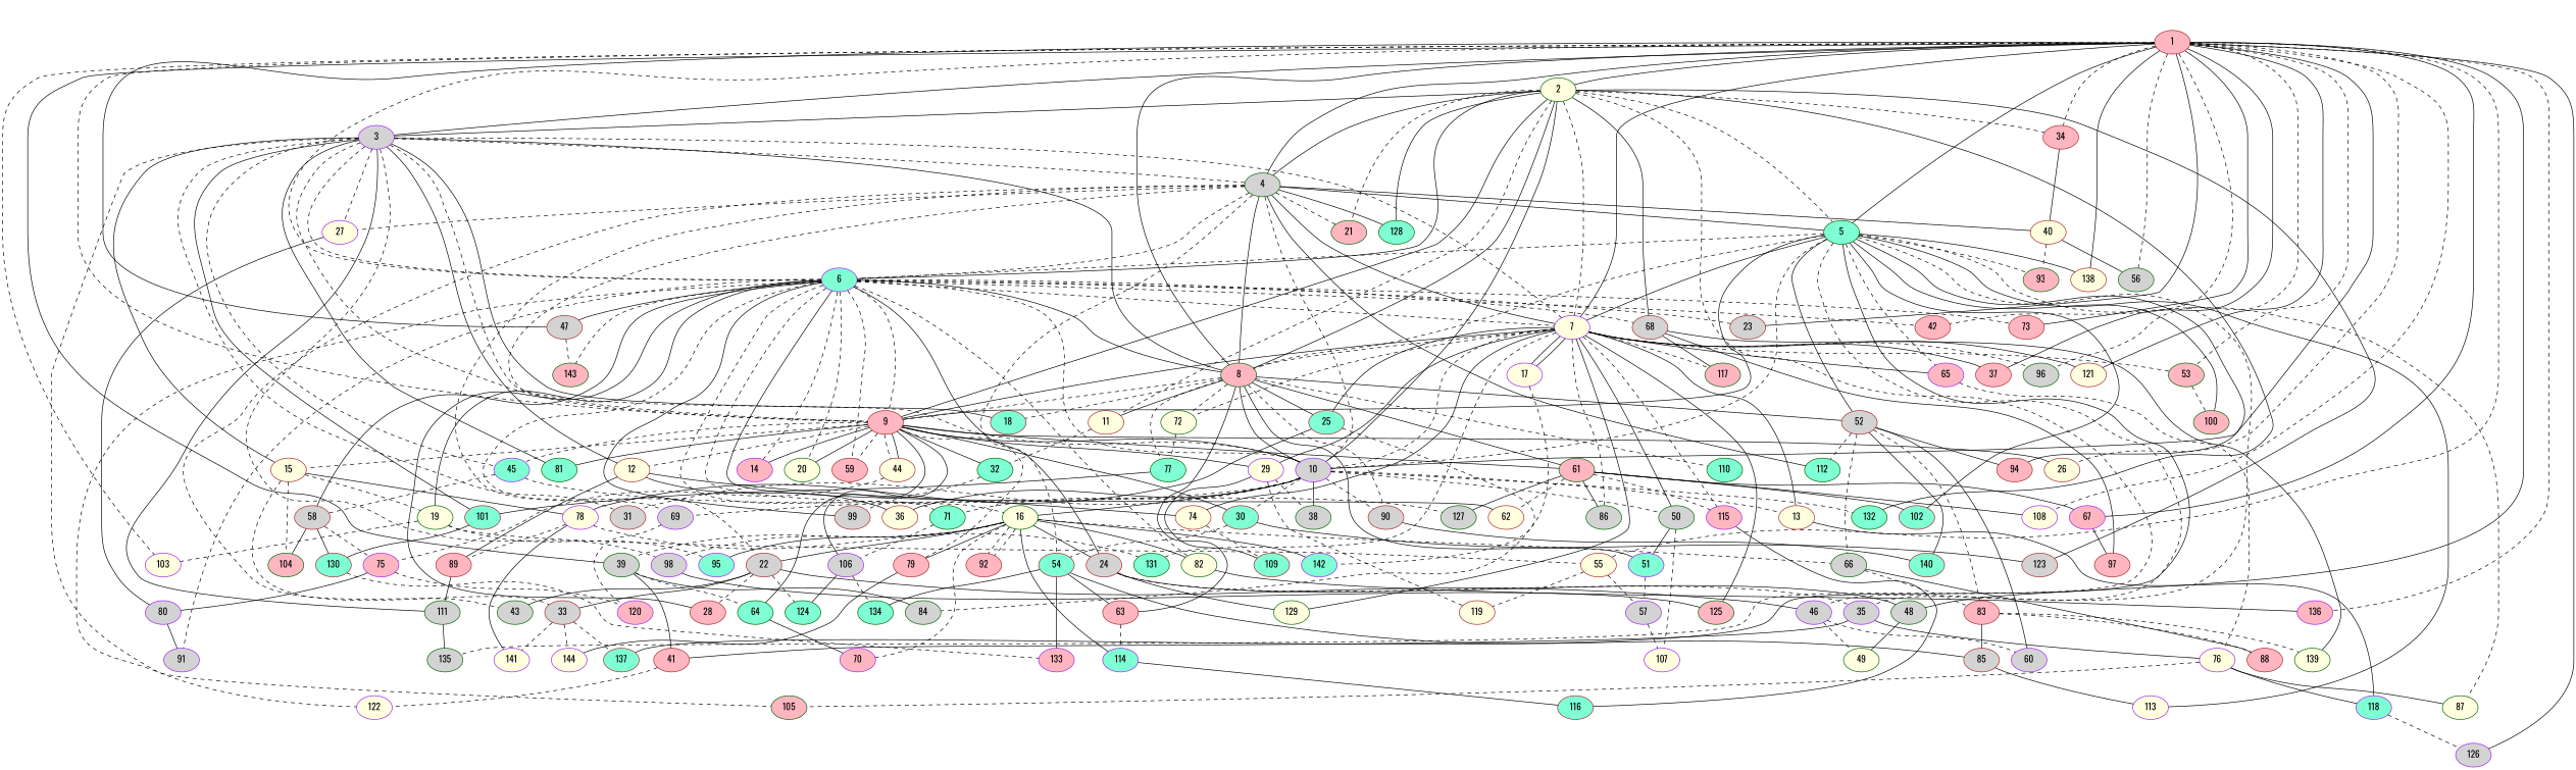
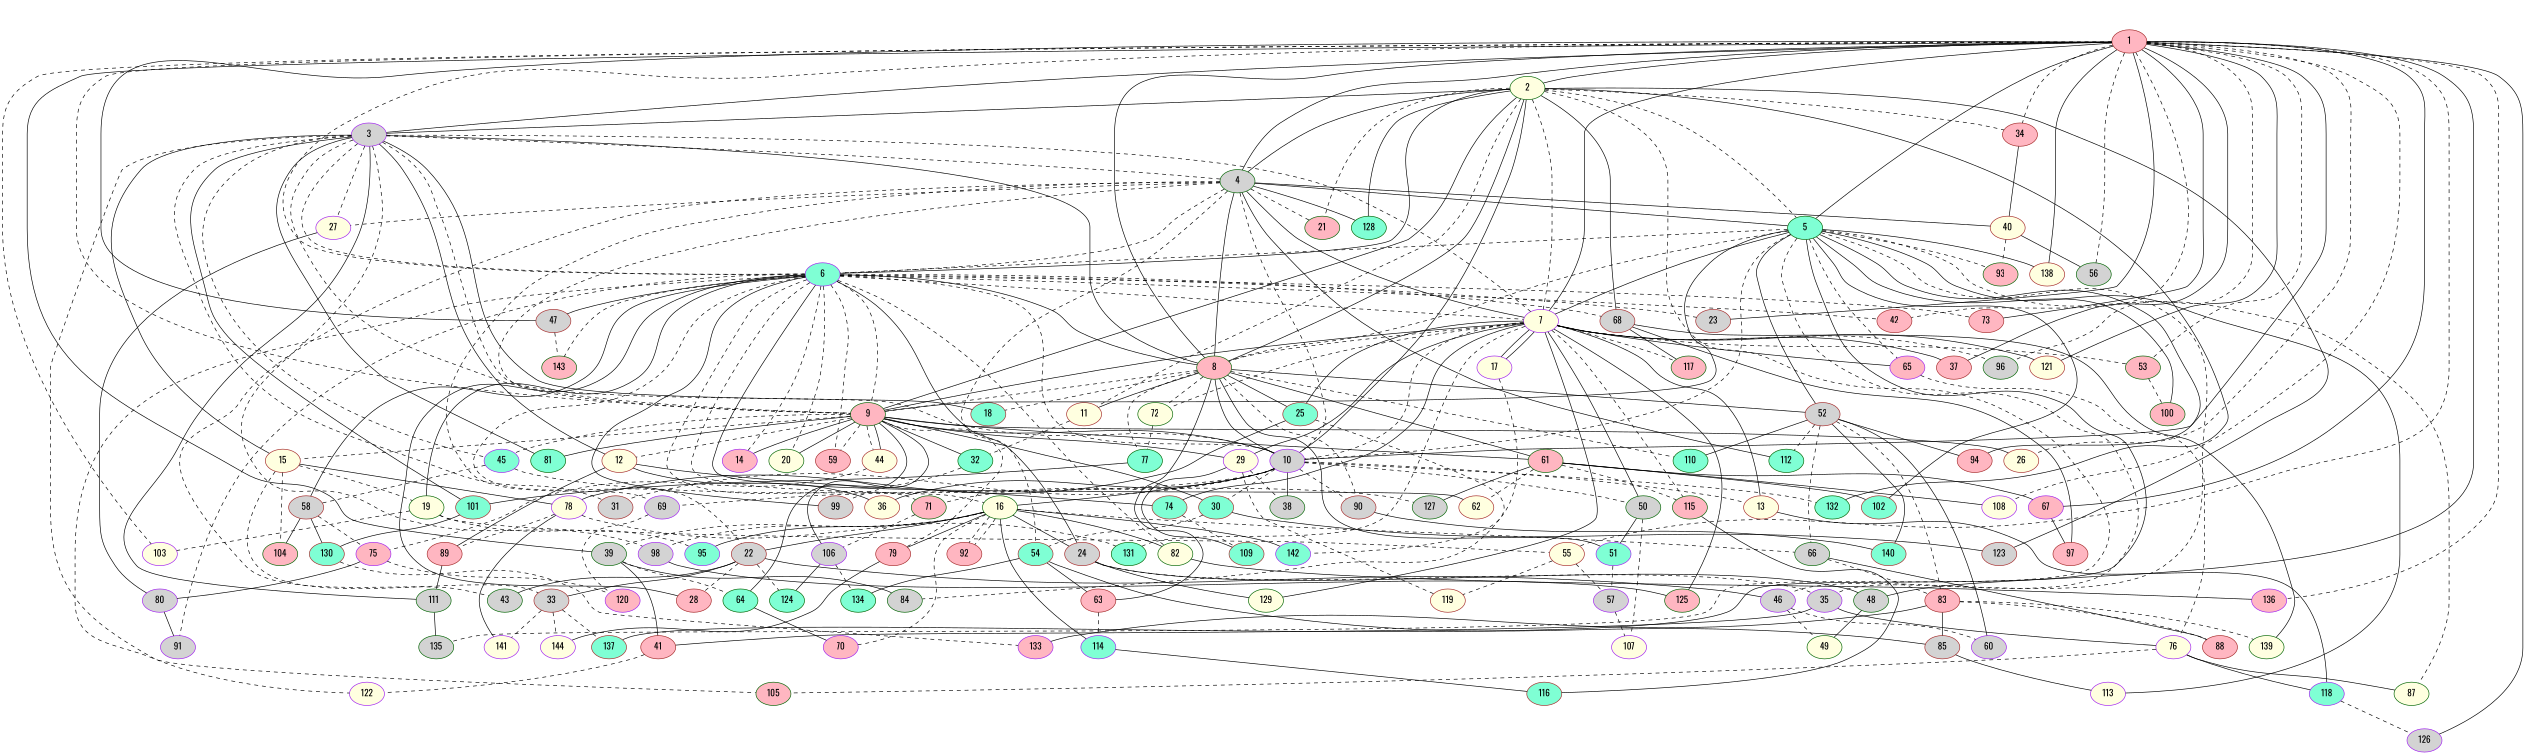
  graph {
    fontname=Oswald
    node [color=brown fillcolor=lightgrey fontname=Oswald style=filled]
    edge [fontname=Oswald style=solid]
    1 [fillcolor=lightpink]
    2 [color=darkgreen fillcolor=lightyellow]
    3 [color=purple]
    4 [color=darkgreen]
    5 [color=darkgreen fillcolor=aquamarine]
    6 [color=purple fillcolor=aquamarine]
    7 [color=purple fillcolor=lightyellow]
    8 [color=darkgreen fillcolor=lightpink]
-   9 [fillcolor=lightpink]
+   9 [color=darkgreen fillcolor=lightpink]
    10 [color=purple]
    23
    26 [fillcolor=lightyellow]
    34 [fillcolor=lightpink]
    37 [fillcolor=lightpink]
    39 [color=darkgreen]
    42 [fillcolor=lightpink]
    47
    48 [color=darkgreen]
    53 [color=darkgreen fillcolor=lightpink]
    55 [fillcolor=lightyellow]
    56 [color=darkgreen]
    67 [color=purple fillcolor=lightpink]
    73 [fillcolor=lightpink]
    96 [color=darkgreen]
    103 [color=purple fillcolor=lightyellow]
    108 [color=purple fillcolor=lightyellow]
    121 [fillcolor=lightyellow]
    126 [color=purple]
    136 [color=purple fillcolor=lightpink]
    138 [fillcolor=lightyellow]
    11 [fillcolor=lightyellow]
    21 [color=darkgreen fillcolor=lightpink]
    68
    123
    128 [color=darkgreen fillcolor=aquamarine]
    132 [color=darkgreen fillcolor=aquamarine]
    135 [color=darkgreen]
    12 [fillcolor=lightyellow]
    15 [fillcolor=lightyellow]
    18 [fillcolor=aquamarine]
    27 [color=purple fillcolor=lightyellow]
    31
    45 [color=purple fillcolor=aquamarine]
    81 [color=darkgreen fillcolor=aquamarine]
    98 [color=purple]
    101 [fillcolor=aquamarine]
    105 [color=darkgreen fillcolor=lightpink]
    111 [color=darkgreen]
    40 [fillcolor=lightyellow]
    43 [color=darkgreen]
    54 [fillcolor=aquamarine]
    69 [color=purple]
    112 [color=darkgreen fillcolor=aquamarine]
    35 [color=purple]
    46 [color=purple]
    52
    65 [color=purple fillcolor=lightpink]
    87 [color=darkgreen fillcolor=lightyellow]
    93 [color=darkgreen fillcolor=lightpink]
    94 [fillcolor=lightpink]
    100 [color=darkgreen fillcolor=lightpink]
    102 [fillcolor=aquamarine]
    113 [color=purple fillcolor=lightyellow]
    137 [fillcolor=aquamarine]
    14 [color=purple fillcolor=lightpink]
    16 [color=darkgreen fillcolor=lightyellow]
    19 [color=darkgreen fillcolor=lightyellow]
    20 [color=darkgreen fillcolor=lightyellow]
    22
    24
    28 [fillcolor=lightpink]
    58
    59 [fillcolor=lightpink]
    62 [fillcolor=lightyellow]
-   71 [color=darkgreen fillcolor=aquamarine]
+   71 [color=darkgreen fillcolor=lightpink]
    82 [color=darkgreen fillcolor=lightyellow]
    91 [color=purple]
    99
    122 [color=purple fillcolor=lightyellow]
    143 [color=darkgreen fillcolor=lightpink]
    13 [fillcolor=lightyellow]
    17 [color=purple fillcolor=lightyellow]
    25 [fillcolor=aquamarine]
    29 [color=purple fillcolor=lightyellow]
    50 [color=darkgreen]
    72 [color=darkgreen fillcolor=lightyellow]
-   74 [fillcolor=lightyellow]
-   86 [color=darkgreen]
-   115 [color=purple fillcolor=lightpink]
+   74 [fillcolor=aquamarine]
+   115 [color=darkgreen fillcolor=lightpink]
    117 [color=darkgreen fillcolor=lightpink]
    125 [color=darkgreen fillcolor=lightpink]
    129 [color=darkgreen fillcolor=lightyellow]
    131 [color=darkgreen fillcolor=aquamarine]
    51 [color=purple fillcolor=aquamarine]
    61 [color=darkgreen fillcolor=lightpink]
    63 [fillcolor=lightpink]
    77 [color=darkgreen fillcolor=aquamarine]
    90
    110 [color=darkgreen fillcolor=aquamarine]
    30 [fillcolor=aquamarine]
    32 [color=darkgreen fillcolor=aquamarine]
    44 [fillcolor=lightyellow]
    64 [color=darkgreen fillcolor=aquamarine]
    79 [fillcolor=lightpink]
    106 [color=purple]
    36 [fillcolor=lightyellow]
    38 [color=darkgreen]
    84 [color=darkgreen]
    41 [fillcolor=lightpink]
    49 [color=darkgreen fillcolor=lightyellow]
    119 [fillcolor=lightyellow]
    57 [color=purple]
    97 [fillcolor=lightpink]
    139 [color=darkgreen fillcolor=lightyellow]
    89 [fillcolor=lightpink]
    33
    78 [color=purple fillcolor=lightyellow]
    104 [color=darkgreen fillcolor=lightpink]
    80 [color=purple]
    127 [color=darkgreen]
    130 [fillcolor=aquamarine]
    85
    134 [color=darkgreen fillcolor=aquamarine]
    120 [color=purple fillcolor=lightpink]
    76 [color=purple fillcolor=lightyellow]
    60 [color=purple]
    66 [color=darkgreen]
    83 [fillcolor=lightpink]
    140 [fillcolor=aquamarine]
    70 [color=purple fillcolor=lightpink]
    92 [fillcolor=lightpink]
    95 [color=purple fillcolor=aquamarine]
    114 [color=purple fillcolor=aquamarine]
    142 [color=purple fillcolor=aquamarine]
    124 [color=darkgreen fillcolor=aquamarine]
    75 [color=purple fillcolor=lightpink]
    118 [color=purple fillcolor=aquamarine]
    109 [fillcolor=aquamarine]
    107 [color=purple fillcolor=lightyellow]
    116 [fillcolor=aquamarine]
    144 [color=purple fillcolor=lightyellow]
    141 [color=purple fillcolor=lightyellow]
    88 [fillcolor=lightpink]
    133 [color=purple fillcolor=lightpink]
    1 -- 2
    1 -- 3
    1 -- 4
    1 -- 5
    1 -- 6 [style=dashed]
    1 -- 7
    1 -- 8
    1 -- 9 [style=dashed]
    1 -- 10
    1 -- 23
    1 -- 26 [style=dashed]
    1 -- 34 [style=dashed]
    1 -- 37
    1 -- 39
    1 -- 42 [style=dashed]
    1 -- 47
    1 -- 48
    1 -- 53 [style=dashed]
    1 -- 55 [style=dashed]
    1 -- 56 [style=dashed]
    1 -- 67
    1 -- 73
    1 -- 96 [style=dashed]
    1 -- 103 [style=dashed]
    1 -- 108 [style=dashed]
    1 -- 121
    1 -- 126
    1 -- 136 [style=dashed]
    1 -- 138
    2 -- 3
    2 -- 4
    2 -- 5 [style=dashed]
    2 -- 6
    2 -- 7 [style=dashed]
    2 -- 8
    2 -- 9
    2 -- 10
    2 -- 34 [style=dashed]
    2 -- 11 [style=dashed]
    2 -- 21 [style=dashed]
    2 -- 68
    2 -- 123
    2 -- 128
    2 -- 132
    2 -- 135 [style=dashed]
    3 -- 4 [style=dashed]
    3 -- 6 [style=dashed]
    3 -- 7 [style=dashed]
    3 -- 8
    3 -- 9 [style=dashed]
    3 -- 10 [style=dashed]
    3 -- 12
    3 -- 15
    3 -- 18
    3 -- 27 [style=dashed]
    3 -- 31 [style=dashed]
    3 -- 45 [style=dashed]
    3 -- 81
    3 -- 98 [style=dashed]
    3 -- 101
    3 -- 105 [style=dashed]
    3 -- 111
    4 -- 5
    4 -- 6 [style=dashed]
    4 -- 7
    4 -- 8
    4 -- 9 [style=dashed]
    4 -- 10 [style=dashed]
    4 -- 21 [style=dashed]
    4 -- 128
    4 -- 27 [style=dashed]
    4 -- 40
    4 -- 43 [style=dashed]
    4 -- 54 [style=dashed]
    4 -- 69 [style=dashed]
    4 -- 112
    5 -- 6 [style=dashed]
    5 -- 7
    5 -- 8 [style=dashed]
    5 -- 9
    5 -- 10 [style=dashed]
    5 -- 138
    5 -- 35 [style=dashed]
    5 -- 46 [style=dashed]
    5 -- 52
    5 -- 65 [style=dashed]
    5 -- 87 [style=dashed]
    5 -- 93 [style=dashed]
    5 -- 94
    5 -- 100
    5 -- 102
    5 -- 113
    5 -- 137
    6 -- 7 [style=dashed]
    6 -- 8
    6 -- 9 [style=dashed]
    6 -- 10 [style=dashed]
    6 -- 23 [style=dashed]
    6 -- 42 [style=dashed]
    6 -- 47
    6 -- 73 [style=dashed]
    6 -- 68 [style=dashed]
    6 -- 14 [style=dashed]
    6 -- 16 [style=dashed]
    6 -- 19
    6 -- 20 [style=dashed]
    6 -- 22 [style=dashed]
    6 -- 24
    6 -- 28
    6 -- 58
    6 -- 59 [style=dashed]
    6 -- 62
    6 -- 71 [style=dashed]
    6 -- 82 [style=dashed]
    6 -- 91 [style=dashed]
    6 -- 99
    6 -- 122 [style=dashed]
    6 -- 143 [style=dashed]
    7 -- 8 [style=dashed]
    7 -- 9
    7 -- 10 [style=dashed]
    7 -- 37
    7 -- 53 [style=dashed]
    7 -- 96 [style=dashed]
    7 -- 121
    7 -- 65
    7 -- 13
    7 -- 17
    7 -- 17
    7 -- 25
    7 -- 29
    7 -- 50
    7 -- 72 [style=dashed]
    7 -- 74
-   7 -- 86 [style=dashed]
    7 -- 115 [style=dashed]
    7 -- 117 [style=dashed]
    7 -- 125
    7 -- 129
    7 -- 131 [style=dashed]
    8 -- 9 [style=dashed]
    8 -- 10
    8 -- 11
    8 -- 18 [style=dashed]
    8 -- 52
    8 -- 25
    8 -- 72 [style=dashed]
    8 -- 51
    8 -- 61
    8 -- 63
    8 -- 77 [style=dashed]
    8 -- 90 [style=dashed]
    8 -- 110 [style=dashed]
    9 -- 10
    9 -- 26
    9 -- 12 [style=dashed]
    9 -- 15 [style=dashed]
    9 -- 45 [style=dashed]
    9 -- 81
    9 -- 14
    9 -- 20
    9 -- 59 [style=dashed]
    9 -- 29
    9 -- 61
    9 -- 30
    9 -- 32
    9 -- 44 [style=dashed]
    9 -- 44
    9 -- 64
    9 -- 79 [style=dashed]
    9 -- 106
    10 -- 132 [style=dashed]
    10 -- 31 [style=dashed]
    10 -- 69 [style=dashed]
    10 -- 16
    10 -- 71 [style=dashed]
    10 -- 13 [style=dashed]
    10 -- 50 [style=dashed]
    10 -- 90 [style=dashed]
    10 -- 30 [style=dashed]
    10 -- 36
    10 -- 38
    34 -- 40
    39 -- 64 [style=dashed]
    39 -- 84
    39 -- 41
    47 -- 143 [style=dashed]
    48 -- 49
    53 -- 100 [style=dashed]
    55 -- 119 [style=dashed]
    55 -- 57 [style=dashed]
    67 -- 97
    11 -- 32 [style=dashed]
    68 -- 117
    68 -- 97
    68 -- 139
    12 -- 74
    12 -- 36
    12 -- 89
    15 -- 19 [style=dashed]
    15 -- 33 [style=dashed]
    15 -- 78
    15 -- 104 [style=dashed]
    27 -- 80
    45 -- 58 [style=dashed]
    45 -- 127 [style=dashed]
    98 -- 125
    101 -- 130
    111 -- 135
    40 -- 56
    40 -- 93 [style=dashed]
    54 -- 63
    54 -- 85
    54 -- 134
    69 -- 120 [style=dashed]
    35 -- 41
    35 -- 76
    46 -- 49 [style=dashed]
    46 -- 60 [style=dashed]
    52 -- 112 [style=dashed]
    52 -- 94
+   52 -- 110
    52 -- 60
    52 -- 66 [style=dashed]
    52 -- 83 [style=dashed]
    52 -- 140
    65 -- 76 [style=dashed]
    16 -- 39 [style=dashed]
    16 -- 98 [style=dashed]
    16 -- 22
    16 -- 24
    16 -- 82
    16 -- 79
    16 -- 66 [style=dashed]
    16 -- 70 [style=dashed]
    16 -- 92 [style=dashed]
    16 -- 92 [style=dashed]
    16 -- 95
    16 -- 114
    16 -- 142
    19 -- 55 [style=dashed]
    19 -- 103 [style=dashed]
    19 -- 95 [style=dashed]
    22 -- 43
    22 -- 46
    22 -- 28 [style=dashed]
    22 -- 33
    22 -- 124 [style=dashed]
    24 -- 48
    24 -- 35 [style=dashed]
    24 -- 129
    58 -- 104
    58 -- 130
    58 -- 75 [style=dashed]
    71 -- 106 [style=dashed]
    82 -- 136
    13 -- 118
    17 -- 142 [style=dashed]
    25 -- 84 [style=dashed]
    25 -- 78
    29 -- 38 [style=dashed]
    29 -- 119 [style=dashed]
    29 -- 109
    50 -- 51
    50 -- 107 [style=dashed]
    72 -- 77 [style=dashed]
    74 -- 109 [style=dashed]
    115 -- 116
    51 -- 57 [style=dashed]
    61 -- 67
    61 -- 108
    61 -- 102
    61 -- 62 [style=dashed]
-   61 -- 86
    61 -- 115 [style=dashed]
    61 -- 127
    63 -- 114 [style=dashed]
    77 -- 101
    90 -- 140
    30 -- 123
    30 -- 54 [style=dashed]
    32 -- 99 [style=dashed]
    44 -- 75 [style=dashed]
    64 -- 70
    79 -- 144
    106 -- 134 [style=dashed]
    106 -- 124
    41 -- 122 [style=dashed]
    57 -- 107 [style=dashed]
    89 -- 111
    33 -- 137 [style=dashed]
    33 -- 144 [style=dashed]
    33 -- 141 [style=dashed]
    78 -- 131 [style=dashed]
    78 -- 89 [style=dashed]
    78 -- 141
    80 -- 91
    130 -- 133 [style=dashed]
    85 -- 113
    76 -- 105 [style=dashed]
    76 -- 87
    76 -- 118
    66 -- 83 [style=dashed]
    66 -- 88
    83 -- 139 [style=dashed]
    83 -- 85
    83 -- 88 [style=dashed]
-   54 -- 133
+   83 -- 133
    114 -- 116
    75 -- 80
    75 -- 120 [style=dashed]
    118 -- 126 [style=dashed]
  }
